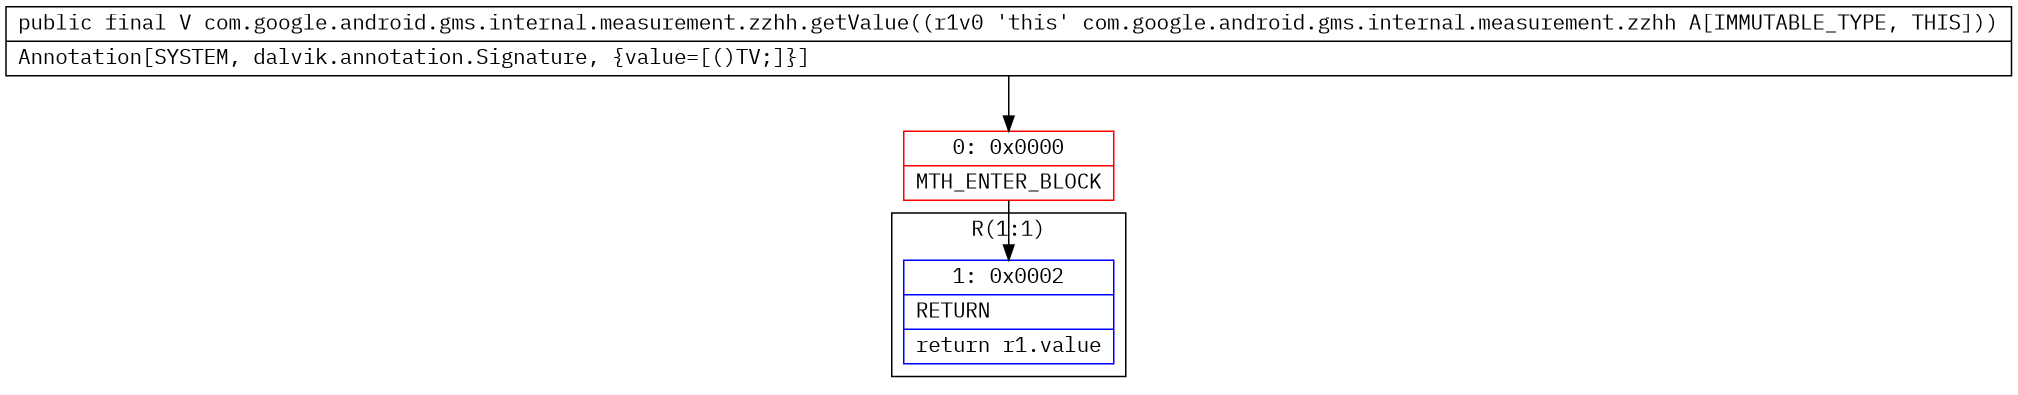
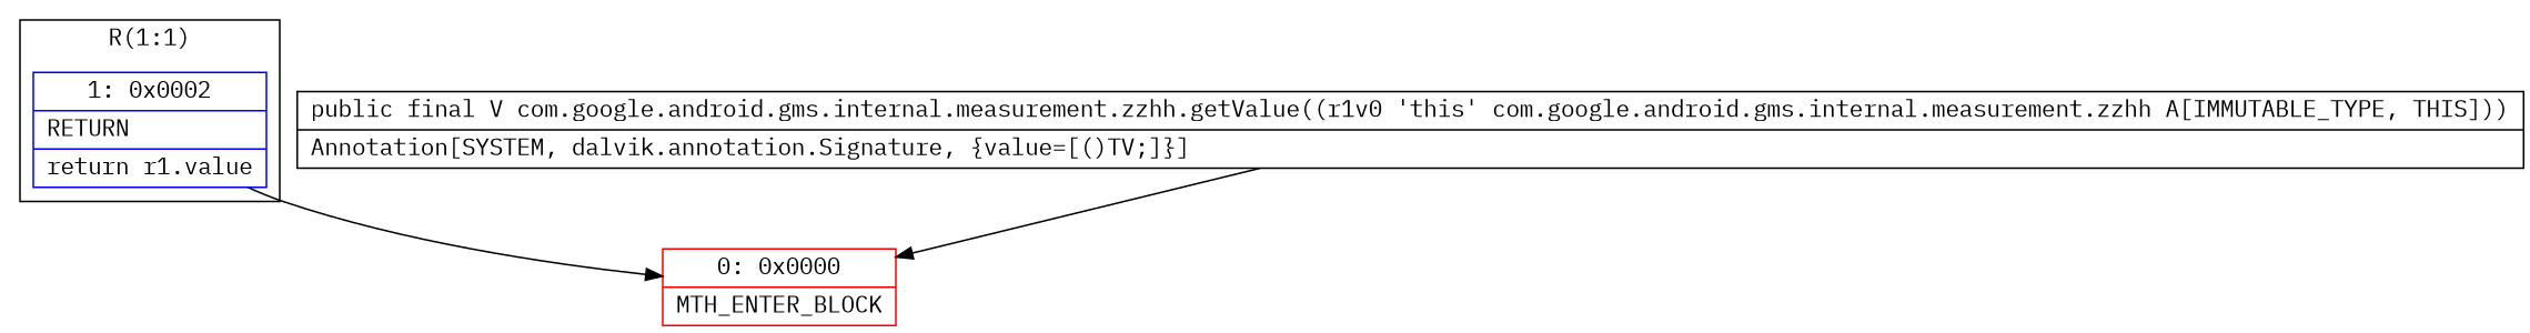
  digraph {
    fontname="IBM Plex Mono"
    node [shape=record fontname="IBM Plex Mono"]
    edge [fontname="IBM Plex Mono"]
    n1 [color=blue label="{1\:\ 0x0002|RETURN\l|return r1.value\l}"]
    n2 [color=red label="{0\:\ 0x0000|MTH_ENTER_BLOCK\l}"]
    n3 [label="{public final V com.google.android.gms.internal.measurement.zzhh.getValue((r1v0 'this' com.google.android.gms.internal.measurement.zzhh A[IMMUTABLE_TYPE, THIS]))  | Annotation[SYSTEM, dalvik.annotation.Signature, \{value=[()TV;]\}]\l}"]
    subgraph cluster_1 {
      label="R(1:1)"
      n1
    }
-   n2 -> n1
+   n1 -> n2
    n3 -> n2
  }
